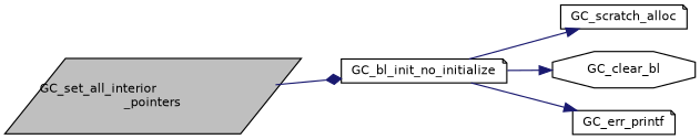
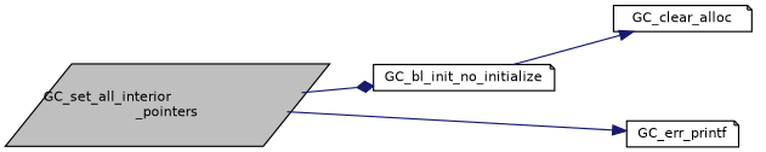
  digraph {
    rankdir=LR
    node [color=black fillcolor=white fontname=Helvetica fontsize=10 shape=note style=filled]
    edge [arrowhead=normal color=midnightblue fontname=Helvetica fontsize=10 labelfontname=Helvetica labelfontsize=10 style=solid]
    n1 [fillcolor=grey75 fontcolor=black height=0.2 label="GC_set_all_interior\l_pointers" shape=parallelogram width=0.4]
    n2 [height=0.2 label=GC_bl_init_no_initialize width=0.4]
-   n3 [height=0.2 label=GC_scratch_alloc width=0.4]
+   n3 [height=0.2 label=GC_clear_alloc width=0.4]
    n4 [height=0.2 label=GC_err_printf width=0.4]
-   n5 [height=0.2 label=GC_clear_bl shape=octagon width=0.4]
    n1 -> n2 [arrowhead=diamond]
    n2 -> n3
-   n2 -> n4
-   n2 -> n5
+   n1 -> n4
  }
